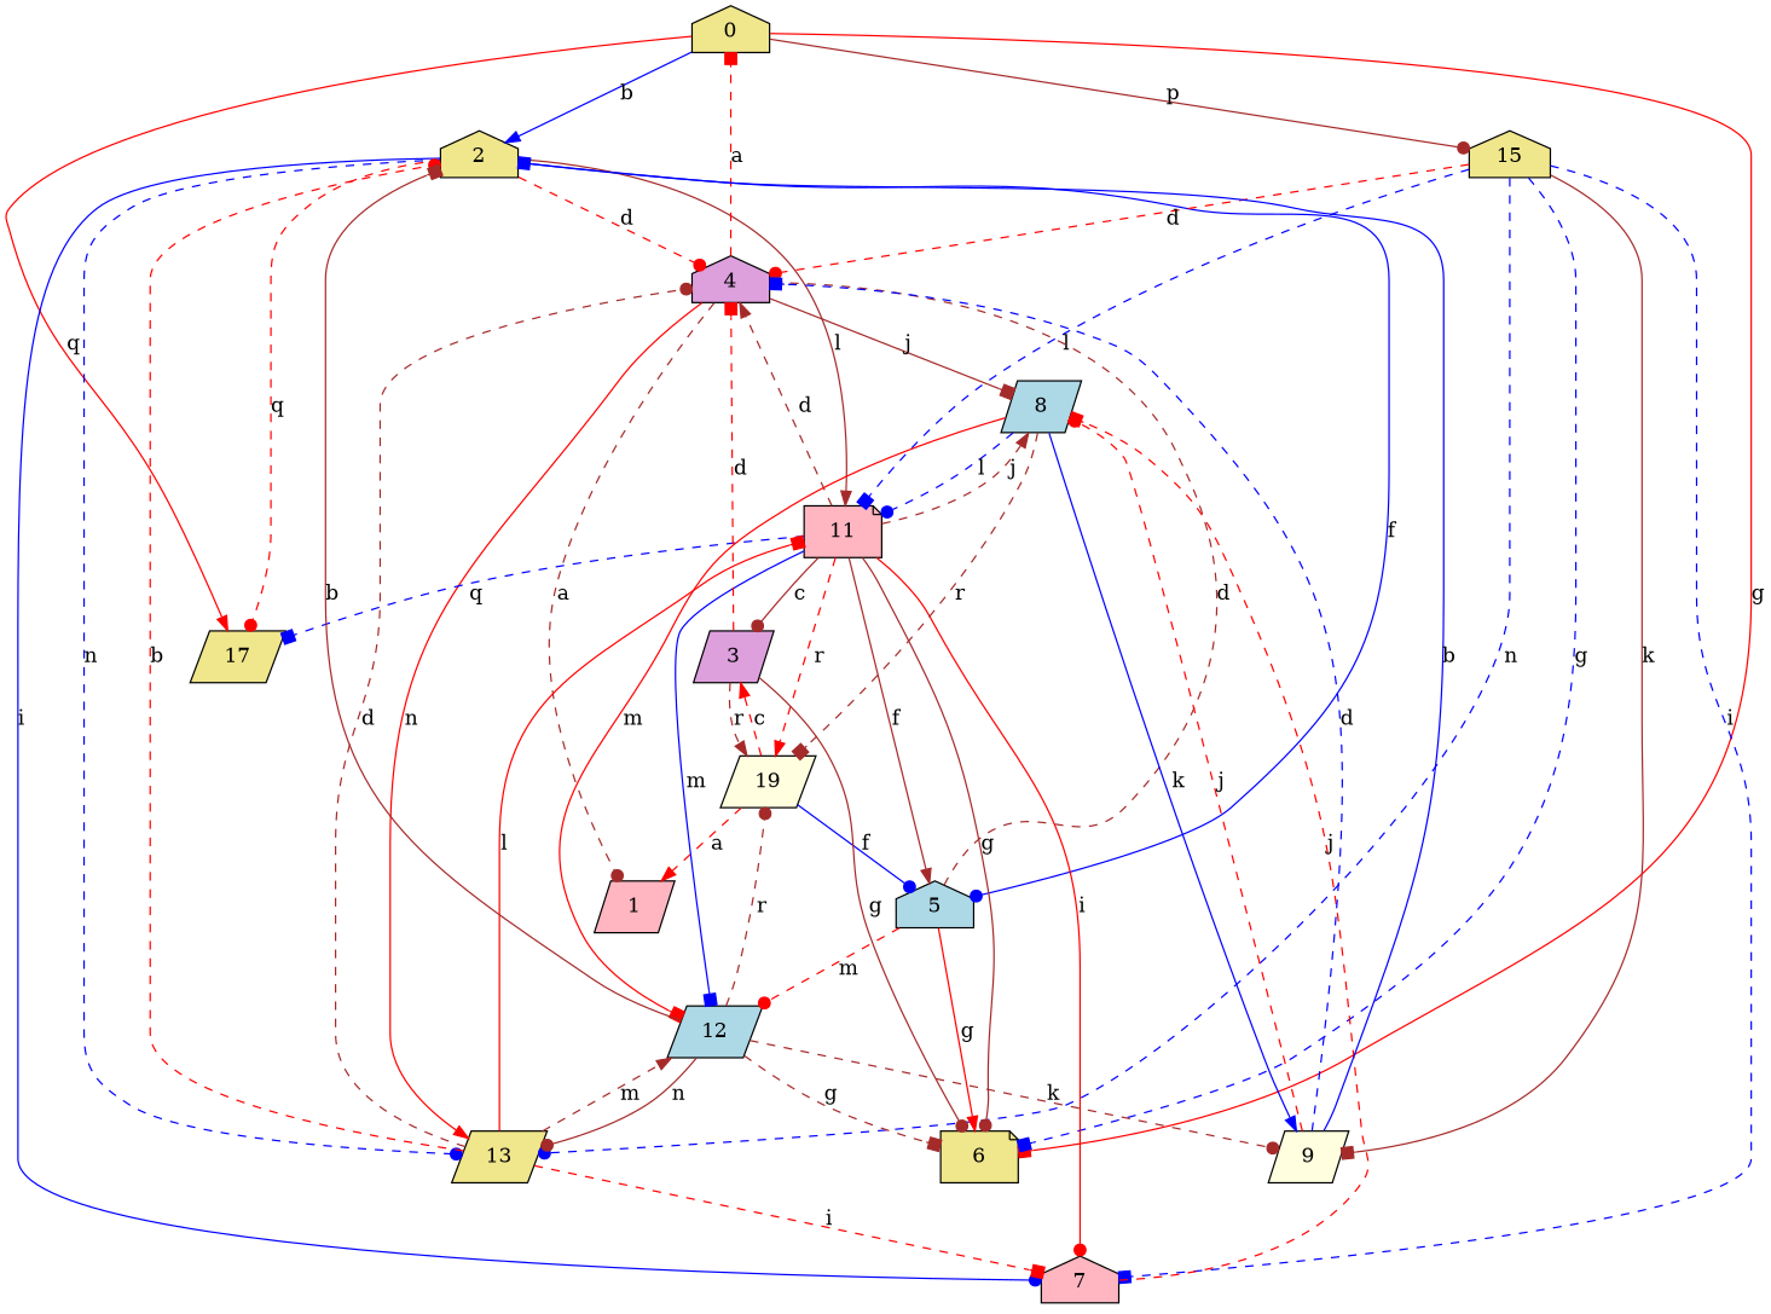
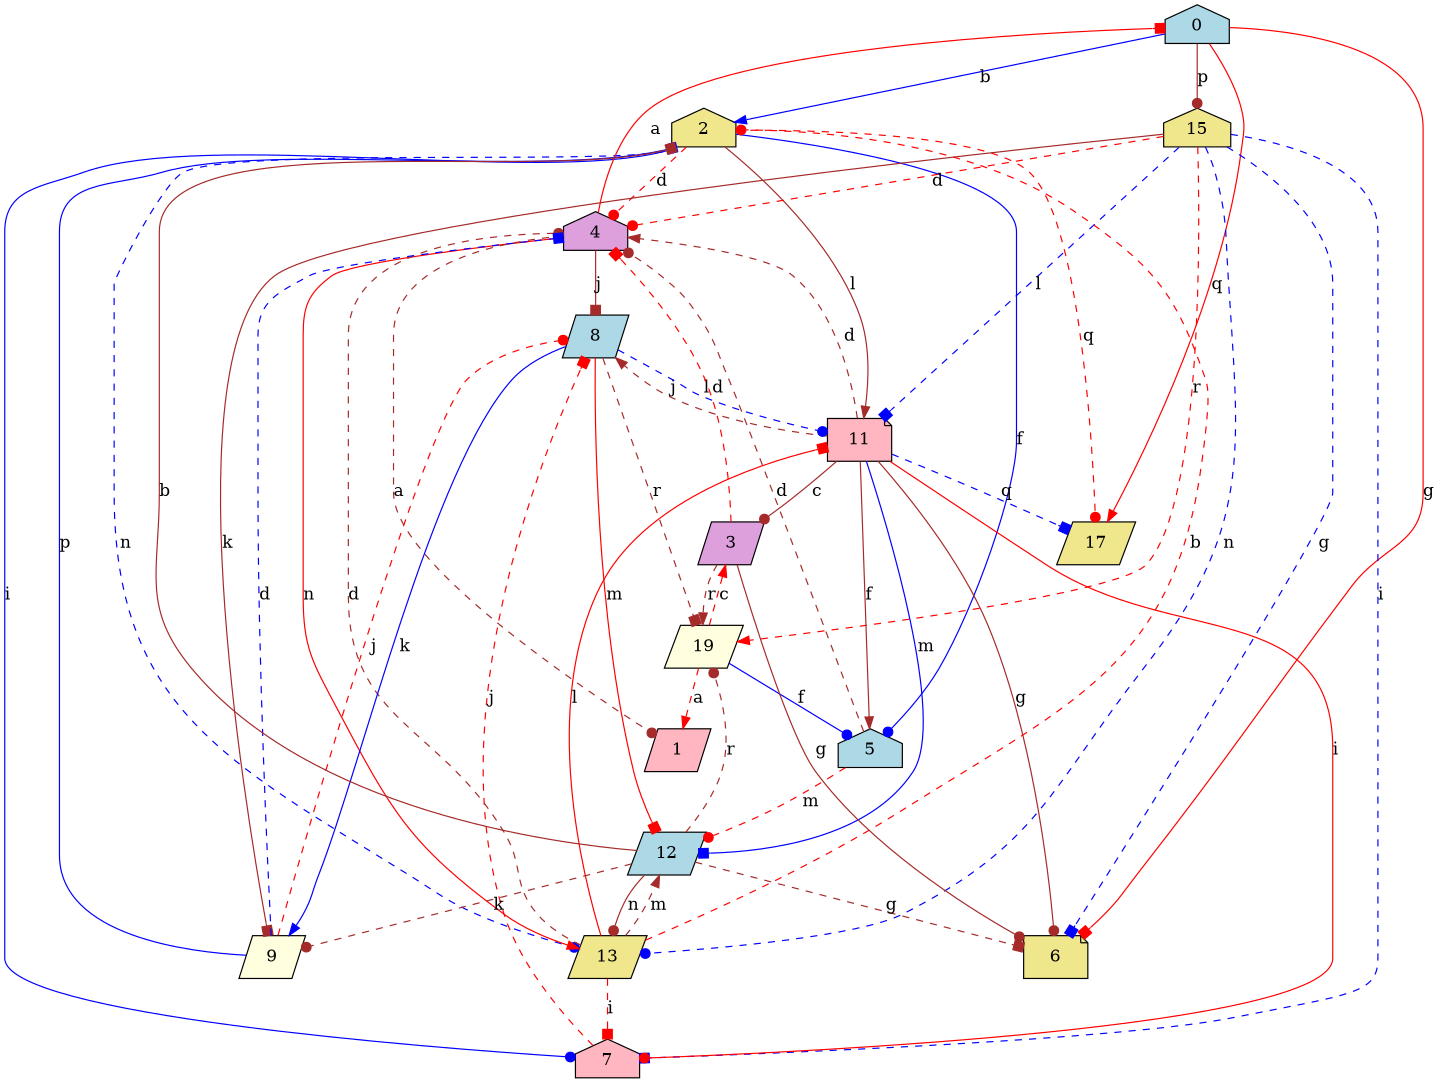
  strict digraph {
    node [fillcolor=khaki shape=parallelogram style=filled]
    edge [arrowhead=dot color=brown style=dashed]
-   0 [shape=house]
+   0 [fillcolor=lightblue shape=house]
    2 [shape=house]
    6 [shape=note]
    15 [shape=house]
    17
    4 [fillcolor=plum shape=house]
    5 [fillcolor=lightblue shape=house]
    7 [fillcolor=lightpink shape=house]
    11 [fillcolor=lightpink shape=note]
    13
    19 [fillcolor=lightyellow]
    9 [fillcolor=lightyellow]
    1 [fillcolor=lightpink]
    8 [fillcolor=lightblue]
    12 [fillcolor=lightblue]
    3 [fillcolor=plum]
    0 -> 2 [arrowhead=normal color=blue label=b style=solid]
    0 -> 6 [arrowhead=box color=red label=g style=solid]
    0 -> 15 [label=p style=solid]
    0 -> 17 [arrowhead=normal color=red label=q style=solid]
    2 -> 17 [color=red label=q]
    2 -> 4 [color=red label=d]
    2 -> 5 [color=blue label=f style=solid]
    2 -> 7 [color=blue label=i style=solid]
    2 -> 11 [arrowhead=normal label=l style=solid]
    2 -> 13 [color=blue label=n]
    15 -> 6 [arrowhead=box color=blue label=g]
    15 -> 4 [color=red label=d]
    15 -> 7 [arrowhead=box color=blue label=i]
    15 -> 11 [arrowhead=box color=blue label=l]
    15 -> 13 [color=blue label=n]
-   11 -> 19 [arrowhead=normal color=red label=r]
+   15 -> 19 [arrowhead=normal color=red label=r]
    15 -> 9 [arrowhead=box label=k style=solid]
-   4 -> 0 [arrowhead=box color=red label=a]
+   4 -> 0 [arrowhead=box color=red label=a style=solid]
    4 -> 13 [arrowhead=normal color=red label=n style=solid]
    4 -> 1 [label=a]
    4 -> 8 [arrowhead=box label=j style=solid]
-   5 -> 6 [arrowhead=normal color=red label=g style=solid]
    5 -> 4 [label=d]
    5 -> 12 [color=red label=m]
    7 -> 8 [arrowhead=box color=red label=j]
    11 -> 6 [label=g style=solid]
    11 -> 17 [arrowhead=box color=blue label=q]
    11 -> 4 [arrowhead=normal label=d]
    11 -> 5 [arrowhead=normal label=f style=solid]
    11 -> 7 [color=red label=i style=solid]
    11 -> 8 [arrowhead=normal label=j]
    11 -> 12 [arrowhead=box color=blue label=m style=solid]
    11 -> 3 [label=c style=solid]
    13 -> 2 [color=red label=b]
    13 -> 4 [label=d]
    13 -> 7 [arrowhead=box color=red label=i]
    13 -> 11 [arrowhead=box color=red label=l style=solid]
    13 -> 12 [arrowhead=normal label=m]
    19 -> 5 [color=blue label=f style=solid]
    19 -> 1 [arrowhead=normal color=red label=a]
    19 -> 3 [arrowhead=normal color=red label=c]
-   9 -> 2 [arrowhead=box color=blue label=b style=solid]
+   9 -> 2 [arrowhead=box color=blue label=p style=solid]
    9 -> 4 [arrowhead=box color=blue label=d]
    9 -> 8 [color=red label=j]
    8 -> 11 [color=blue label=l]
    8 -> 19 [arrowhead=box label=r]
    8 -> 9 [arrowhead=normal color=blue label=k style=solid]
    8 -> 12 [arrowhead=box color=red label=m style=solid]
    12 -> 2 [arrowhead=box label=b style=solid]
    12 -> 6 [arrowhead=box label=g]
    12 -> 13 [label=n style=solid]
    12 -> 19 [label=r]
    12 -> 9 [label=k]
    3 -> 6 [label=g style=solid]
    3 -> 4 [arrowhead=box color=red label=d]
    3 -> 19 [arrowhead=normal label=r]
  }
